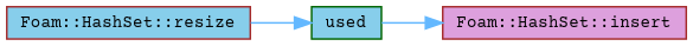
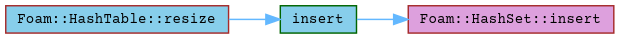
  digraph {
    fontname="Courier Prime"
    rankdir=LR
    node [color=brown fillcolor=skyblue fontname="Courier Prime" fontsize=10 shape=box style=filled]
    edge [color=steelblue1 fontname="Courier Prime" fontsize=10 labelfontname=Helvetica labelfontsize=10 style=solid]
-   n1 [color=darkgreen fontcolor=black height=0.2 label=used width=0.4]
+   n1 [color=darkgreen fontcolor=black height=0.2 label=insert width=0.4]
    n2 [fillcolor=plum height=0.2 label="Foam::HashSet::insert" width=0.4]
-   n3 [height=0.2 label="Foam::HashSet::resize" width=0.4]
+   n3 [height=0.2 label="Foam::HashTable::resize" width=0.4]
    n1 -> n2
    n3 -> n1
  }
